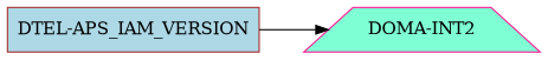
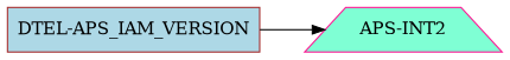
  digraph {
    rankdir=LR
    node [style=filled]
    "DTEL-APS_IAM_VERSION" [color=brown shape=box fillcolor=lightblue]
-   "DOMA-INT2" [color=deeppink shape=trapezium fillcolor=aquamarine]
+   "DOMA-INT2" [color=deeppink shape=trapezium fillcolor=aquamarine label="APS-INT2"]
    "DTEL-APS_IAM_VERSION" -> "DOMA-INT2"
  }
